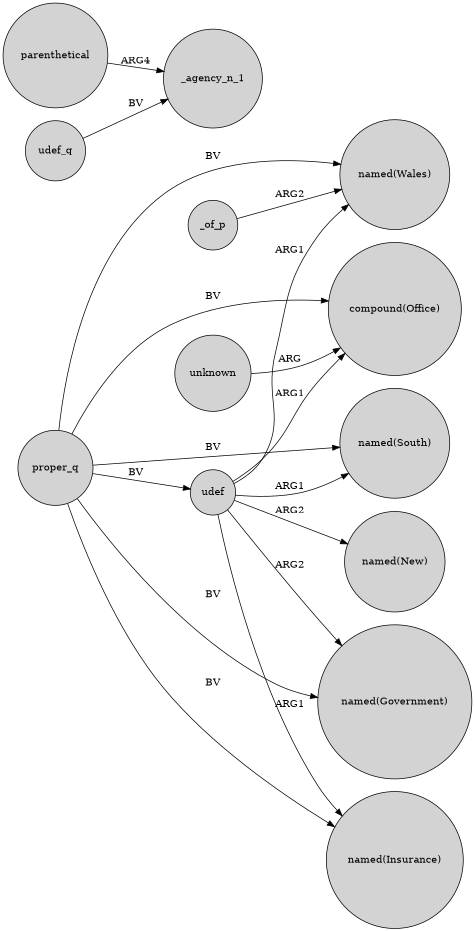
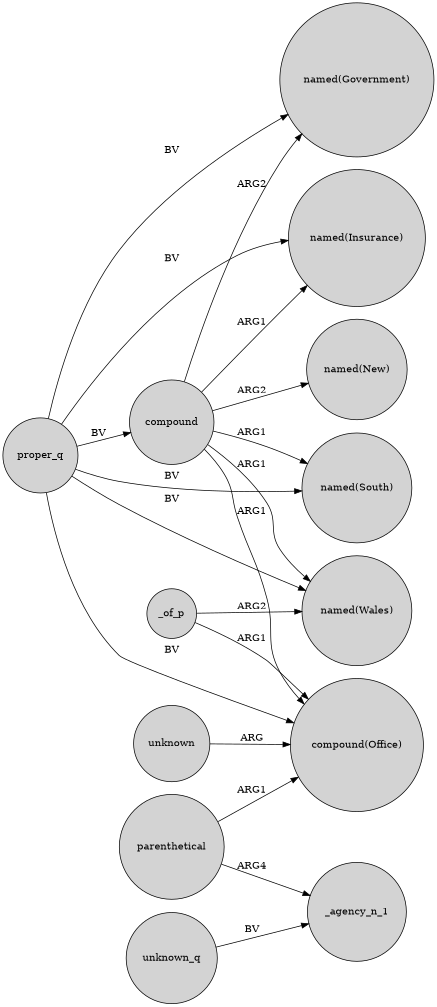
  digraph {
    rankdir=LR
    node [shape=circle style=filled]
    proper_q
    "named(Wales)"
    n3 [label="compound(Office)"]
    "named(Insurance)"
    "named(Government)"
    "named(South)"
-   compound [label=udef]
+   compound
    parenthetical
    _agency_n_1
    unknown
    "named(New)"
    _of_p
-   udef_q
+   udef_q [label=unknown_q]
    proper_q -> "named(Wales)" [label=BV]
    proper_q -> n3 [label=BV]
    proper_q -> "named(Insurance)" [label=BV]
    proper_q -> "named(Government)" [label=BV]
    proper_q -> "named(South)" [label=BV]
    proper_q -> compound [label=BV]
    compound -> "named(Wales)" [label=ARG1]
    compound -> n3 [label=ARG1]
    compound -> "named(Insurance)" [label=ARG1]
    compound -> "named(Government)" [label=ARG2]
    compound -> "named(South)" [label=ARG1]
    compound -> "named(New)" [label=ARG2]
+   parenthetical -> n3 [label=ARG1]
    parenthetical -> _agency_n_1 [label=ARG4]
    unknown -> n3 [label=ARG]
    _of_p -> "named(Wales)" [label=ARG2]
+   _of_p -> n3 [label=ARG1]
    udef_q -> _agency_n_1 [label=BV]
  }
